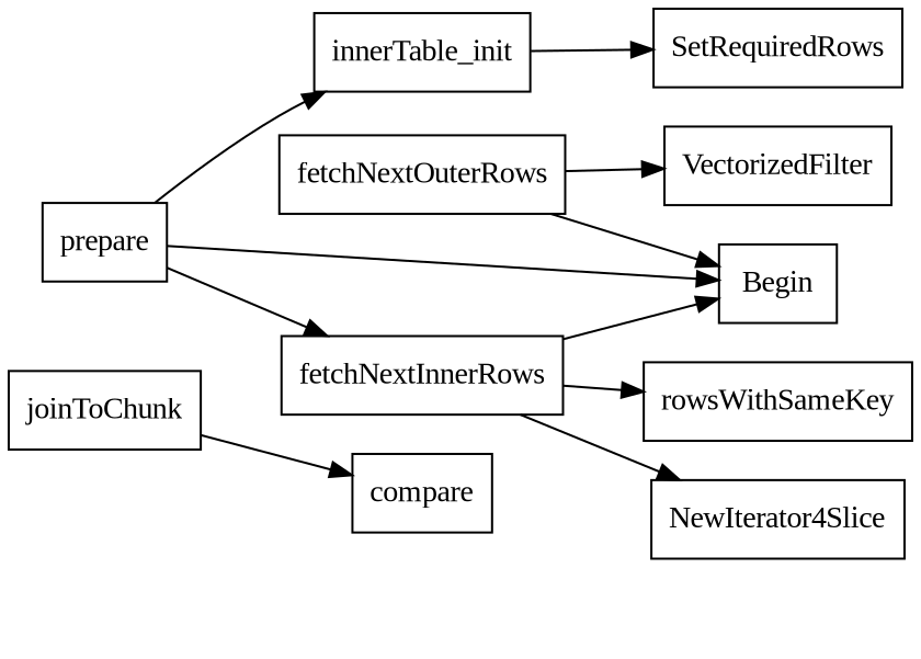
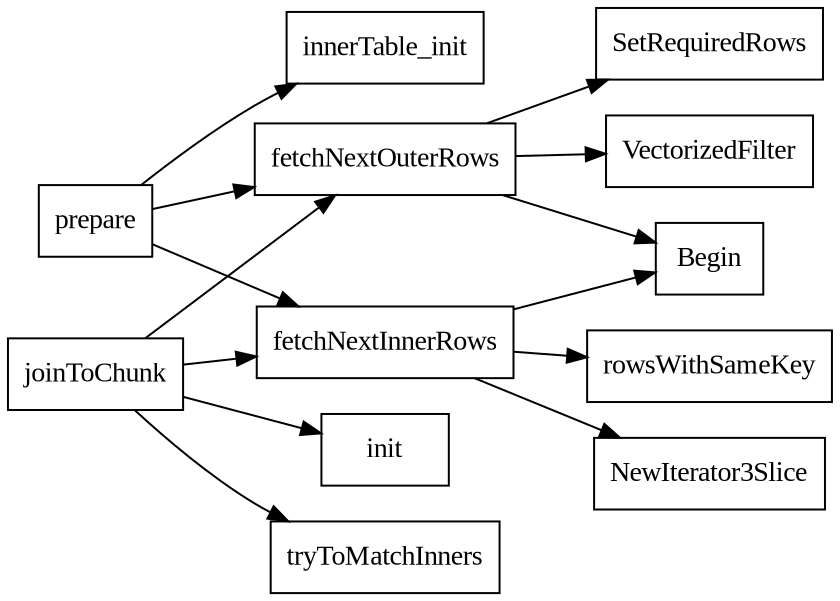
  digraph {
    fontname="Liberation Serif"
    newrank=true
    rankdir=LR
    node [fontname="Liberation Serif" shape=box]
    edge [fontname="Liberation Serif"]
    prepare
    innerTable_init
    fetchNextInnerRows
    fetchNextOuterRows
    joinToChunk
-   compare
+   compare [label=init]
+   tryToMatchInners
    rowsWithSameKey
-   NewIterator4Slice
+   NewIterator4Slice [label=NewIterator3Slice]
    Begin
    SetRequiredRows
    VectorizedFilter
    prepare -> innerTable_init
    prepare -> fetchNextInnerRows
-   prepare -> Begin
+   prepare -> fetchNextOuterRows
    fetchNextInnerRows -> rowsWithSameKey
    fetchNextInnerRows -> NewIterator4Slice
    fetchNextInnerRows -> Begin
    fetchNextOuterRows -> Begin
-   innerTable_init -> SetRequiredRows
+   fetchNextOuterRows -> SetRequiredRows
    fetchNextOuterRows -> VectorizedFilter
+   joinToChunk -> fetchNextInnerRows
+   joinToChunk -> fetchNextOuterRows
    joinToChunk -> compare
+   joinToChunk -> tryToMatchInners
  }
